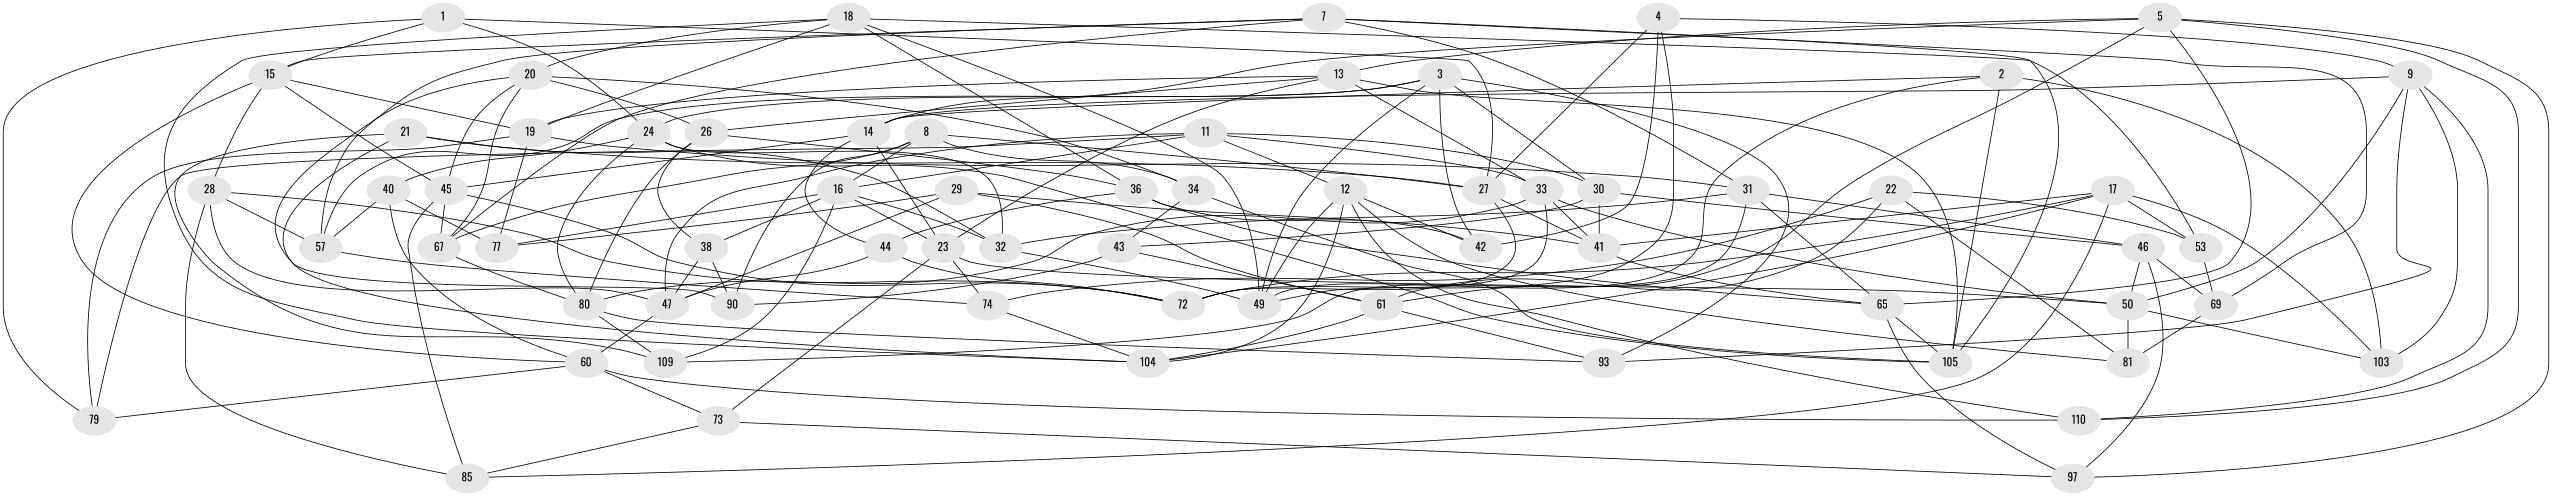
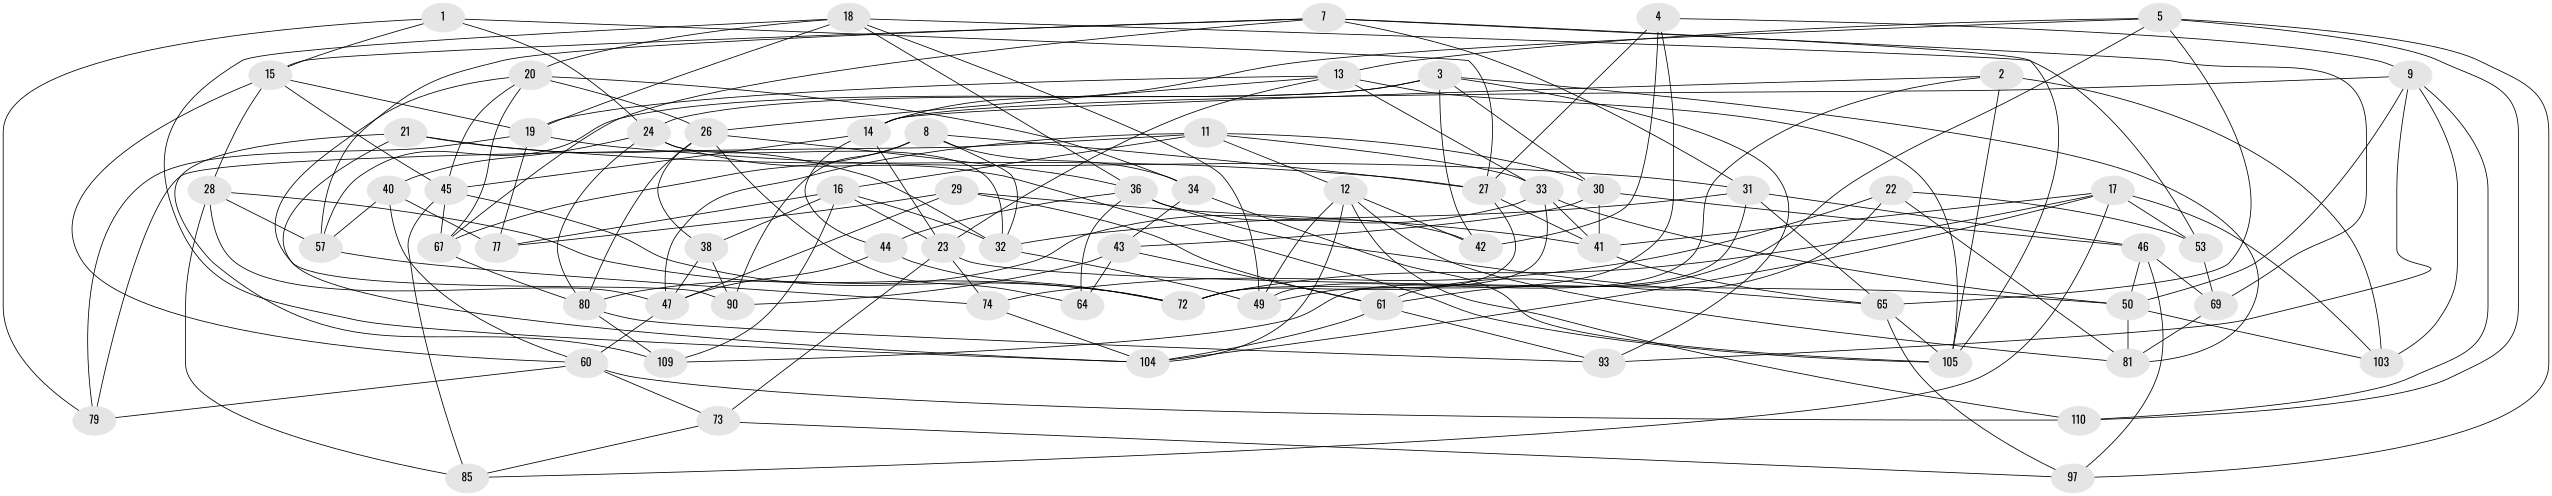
  graph {
    fontname=Oswald
    node [color=gray90 fontname=Oswald style=filled]
    edge [fontname=Oswald]
    15 [super="+96"]
    19 [super="+108"]
    45 [super="+84"]
    28 [super="+37"]
    60 [super="+102"]
    1
    24 [super="+39"]
    27 [super="+56"]
    79
    105 [super="+106"]
    32 [super="+70"]
    40
    80 [super="+90"]
    72 [super="+82"]
    41 [super="+94"]
    14 [super="+55"]
    23 [super="+75"]
    44
    2
    49 [super="+68"]
    103
    3 [super="+95"]
    30 [super="+86"]
    42
    57 [super="+59"]
    93
    43 [super="+101"]
    46 [super="+89"]
    74
    9 [super="+35"]
    110
    50 [super="+91"]
    4
    5 [super="+6"]
    13 [super="+48"]
    61 [super="+100"]
    65 [super="+83"]
    97
    33 [super="+58"]
    26 [super="+63"]
    104 [super="+107"]
    7 [super="+10"]
    31 [super="+54"]
    67 [super="+87"]
    69 [super="+71"]
    109
    81
    8 [super="+78"]
    34
    n50 [label=90]
    11 [super="+51"]
    12 [super="+99"]
    16 [super="+88"]
    47 [super="+62"]
    38
    77
    73
    36 [super="+66"]
+   64
    85
    17 [super="+52"]
    53
    18 [super="+25"]
    20 [super="+98"]
    21
    22
    29
    15 -- 19
    15 -- 45
    15 -- 28
    15 -- 60
    19 -- 79
    19 -- 31
    19 -- 77
    45 -- 72
    45 -- 67
    45 -- 85
    28 -- 72
    28 -- 57 [weight=2]
    28 -- 47
    28 -- 85
    60 -- 79
    60 -- 110
    60 -- 73
    1 -- 15
    1 -- 24
    1 -- 27
    1 -- 79
    24 -- 105
    24 -- 32
    24 -- 40
    24 -- 80
    27 -- 72
    27 -- 41
    32 -- 49
    40 -- 60
    40 -- 57
    40 -- 77
    80 -- 93
    80 -- 109
    41 -- 65
    14 -- 45
    14 -- 23
    14 -- 44
    23 -- 74
    23 -- 50
    23 -- 73
    44 -- 72
    44 -- 47
    2 -- 105
    2 -- 14
    2 -- 49
    2 -- 103
    3 -- 24
-   3 -- 49
+   3 -- 81
    3 -- 30
    3 -- 42
    3 -- 57
    3 -- 93
    30 -- 41
    30 -- 43
    30 -- 46 [weight=2]
    57 -- 74
    43 -- 61
    43 -- n50
+   43 -- 64 [weight=2]
    46 -- 50
    46 -- 97
    46 -- 69
    74 -- 104
    9 -- 14
    9 -- 103
    9 -- 93
    9 -- 110
    9 -- 50
    50 -- 103
    50 -- 81
    4 -- 27
    4 -- 72
    4 -- 42
    4 -- 9
    5 -- 14
    5 -- 110
    5 -- 13
    5 -- 61
    5 -- 65
    5 -- 97
    13 -- 19
    13 -- 105
    13 -- 23
    13 -- 33
    13 -- 26
    61 -- 93
    61 -- 104
    65 -- 105
    65 -- 97
    33 -- 80
    33 -- 41
    33 -- 49
    33 -- 50
    26 -- 80
    26 -- 38
    26 -- 36
+   26 -- 64
    7 -- 15
    7 -- 105
    7 -- 57
    7 -- 31
    7 -- 67
    7 -- 69
    31 -- 32
    31 -- 46
    31 -- 65
    31 -- 109
    67 -- 80
    69 -- 81
    8 -- 27
-   8 -- 16
+   8 -- 32
    8 -- 67
    8 -- 34
    8 -- n50
    34 -- 105
    34 -- 43
    11 -- 79
    11 -- 30
    11 -- 33
    11 -- 12
    11 -- 16
    11 -- 47
    12 -- 49
    12 -- 42
    12 -- 110
    12 -- 104
    12 -- 81
    16 -- 32
    16 -- 23
    16 -- 109
    16 -- 38
    16 -- 77
    47 -- 60
    38 -- n50
    38 -- 47
    73 -- 97
    73 -- 85
    36 -- 44
    36 -- 42
    36 -- 65
+   36 -- 64
    17 -- 72
    17 -- 41
    17 -- 103
    17 -- 104
    17 -- 85
    17 -- 53
    53 -- 69
    18 -- 19
    18 -- 49
    18 -- 104
    18 -- 36
    18 -- 53
    18 -- 20
    20 -- 45
    20 -- 26
    20 -- 67
    20 -- 34
    20 -- n50
    21 -- 27
    21 -- 32
    21 -- 104
    21 -- 109
    22 -- 74
    22 -- 61
    22 -- 81
    22 -- 53
    29 -- 41
    29 -- 61
    29 -- 47
    29 -- 77
  }
